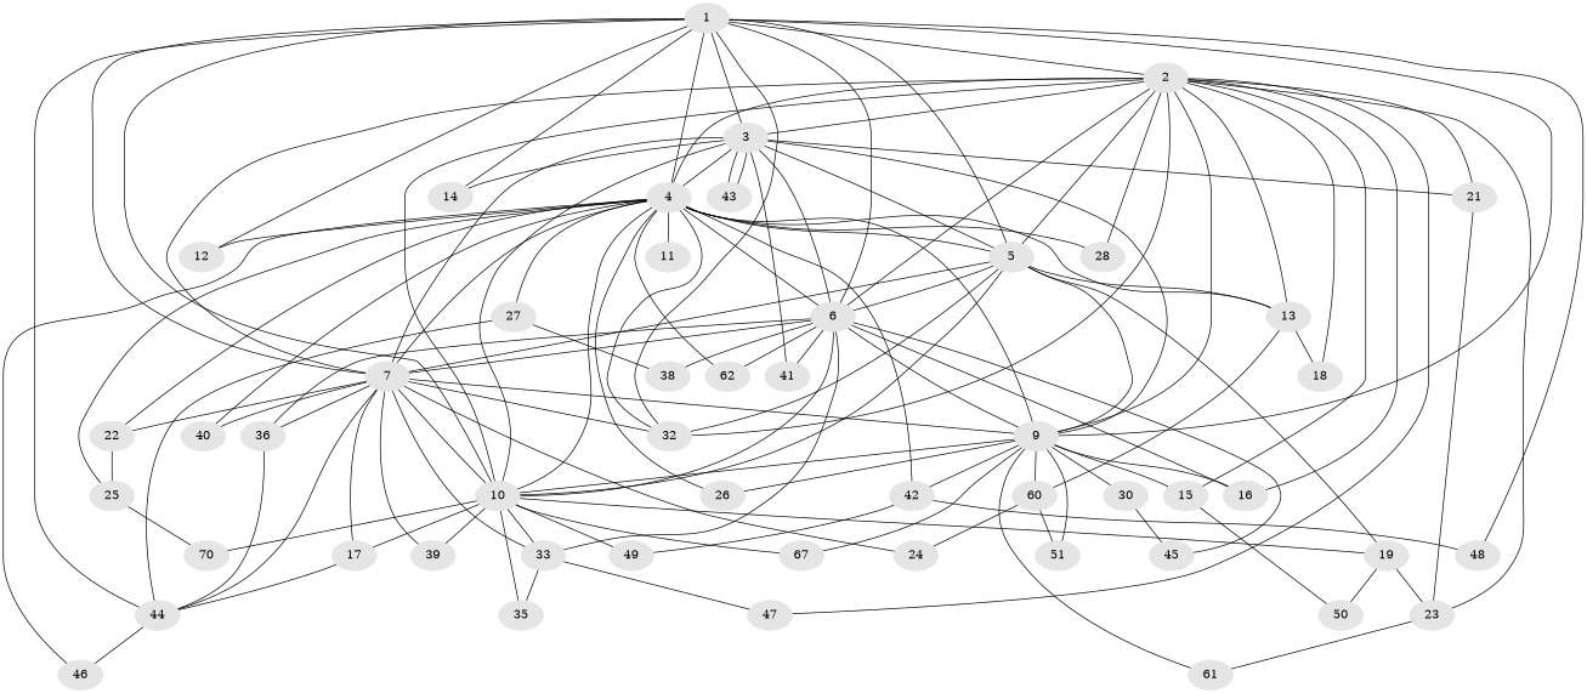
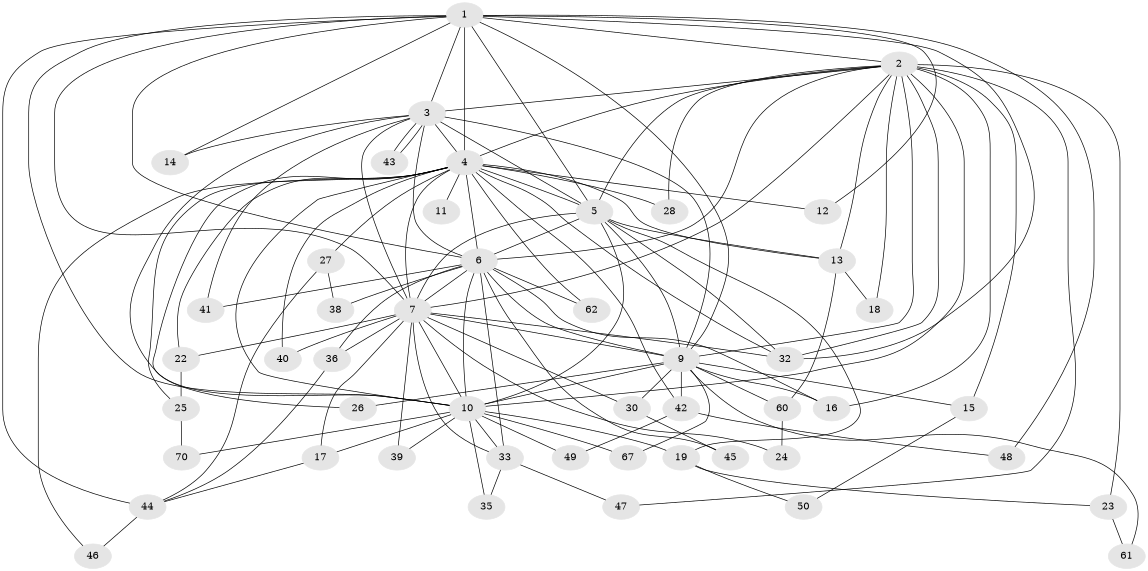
  graph {
    node [color=gray90 style=filled]
    2 [super="+68+29+63+52+56+34"]
    3 [super="+54"]
    4 [super="+72+8+31"]
    5
    6
    7 [super="+64+65"]
    9
    10
    32 [super="+57"]
    13
    15
    16
    18
-   21
    23
    28
    47
    1
    12
    14
    44 [super="+55+58"]
    48
    41
    43
    11
    22
    25
    26
    27
    40
    42
    46 [super="+60"]
    62
    19 [super="+53"]
    33 [super="+71"]
    36
    38
    45
    17
    24
    30
    39
    n43 [label=60]
-   51
    61
    67
    35
    49
    70
    50
    2 -- 3
    2 -- 4 [weight=2]
    2 -- 5
    2 -- 6 [weight=2]
    2 -- 7
    2 -- 9
    2 -- 10 [weight=2]
    2 -- 32
    2 -- 13
    2 -- 15 [weight=2]
    2 -- 16 [weight=2]
    2 -- 18
-   2 -- 21
    2 -- 23 [weight=2]
    2 -- 28
    2 -- 47
    3 -- 4 [weight=2]
    3 -- 5
    3 -- 6
    3 -- 7
    3 -- 9
    3 -- 10
-   3 -- 21
    3 -- 14
    3 -- 41
    3 -- 43
    3 -- 43
    4 -- 5 [weight=2]
    4 -- 6 [weight=3]
    4 -- 7 [weight=2]
-   4 -- 9 [weight=2]
    4 -- 10 [weight=2]
    4 -- 32
    4 -- 13
    4 -- 28
    4 -- 12
    4 -- 11 [weight=2]
    4 -- 22
    4 -- 25
    4 -- 26
    4 -- 27 [weight=2]
    4 -- 40
    4 -- 42 [weight=2]
    4 -- 46 [weight=2]
    4 -- 62
    5 -- 6
    5 -- 7
    5 -- 9
    5 -- 10
    5 -- 32
    5 -- 13
    5 -- 19
    6 -- 7 [weight=2]
    6 -- 9
    6 -- 10
    6 -- 16
    6 -- 41
    6 -- 62
    6 -- 33
    6 -- 36
    6 -- 38
    6 -- 45
    7 -- 9
    7 -- 10 [weight=2]
    7 -- 32
    7 -- 22
    7 -- 40
    7 -- 33
    7 -- 36
    7 -- 17
    7 -- 24
-   7 -- 44
+   7 -- 30
    7 -- 39
    9 -- 10
    9 -- 15
    9 -- 16
    9 -- 26
    9 -- 42
    9 -- 30
    9 -- n43
-   9 -- 51
    9 -- 61
    9 -- 67
    10 -- 19
    10 -- 33
    10 -- 17
    10 -- 39
    10 -- 67
    10 -- 35
    10 -- 49
    10 -- 70
    13 -- 18
    13 -- n43
    15 -- 50
-   21 -- 23
    23 -- 61
    1 -- 2
    1 -- 3
    1 -- 4 [weight=2]
    1 -- 5
    1 -- 6
    1 -- 7
    1 -- 9
    1 -- 10
    1 -- 32
    1 -- 12
    1 -- 14
    1 -- 44
    1 -- 48
    44 -- 46 [weight=2]
    22 -- 25
    25 -- 70
    27 -- 44
    27 -- 38
    42 -- 48
    42 -- 49
    19 -- 23
    19 -- 50
    33 -- 47
    33 -- 35
    36 -- 44
    17 -- 44
    30 -- 45
    n43 -- 24
-   n43 -- 51
  }
